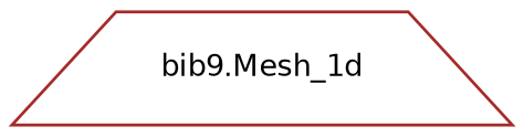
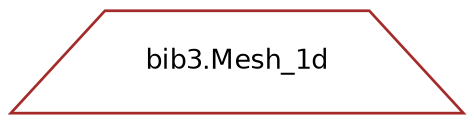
  digraph {
    rankdir=TB
-   n1 [color=brown fillcolor=white fontname=Helvetica fontsize=10 height=0.2 label="bib9.Mesh_1d" shape=trapezium style=filled width=0.4]
+   n1 [color=brown fillcolor=white fontname=Helvetica fontsize=10 height=0.2 label="bib3.Mesh_1d" shape=trapezium style=filled width=0.4]
  }
